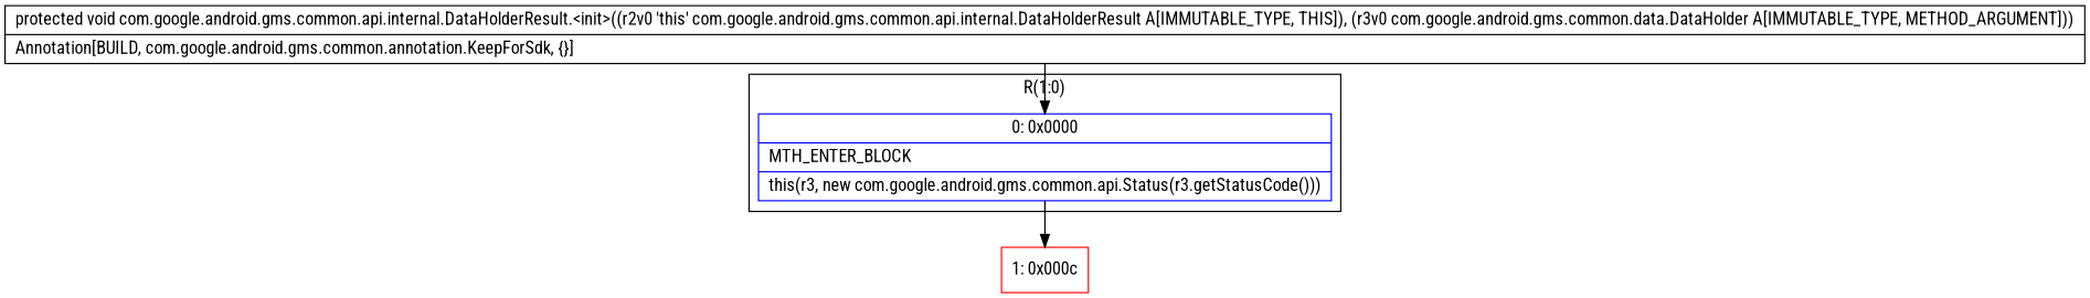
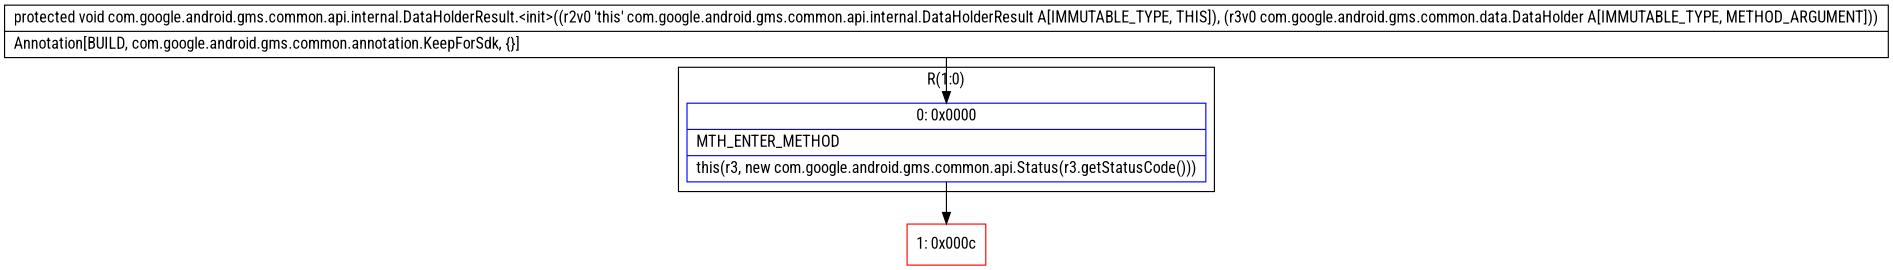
  digraph {
    fontname="Roboto Condensed"
    node [shape=record fontname="Roboto Condensed"]
    edge [fontname="Roboto Condensed"]
-   n1 [color=blue label="{0\:\ 0x0000|MTH_ENTER_BLOCK\l|this(r3, new com.google.android.gms.common.api.Status(r3.getStatusCode()))\l}"]
+   n1 [color=blue label="{0\:\ 0x0000|MTH_ENTER_METHOD\l|this(r3, new com.google.android.gms.common.api.Status(r3.getStatusCode()))\l}"]
    n2 [color=red label="{1\:\ 0x000c}"]
    n3 [label="{protected void com.google.android.gms.common.api.internal.DataHolderResult.\<init\>((r2v0 'this' com.google.android.gms.common.api.internal.DataHolderResult A[IMMUTABLE_TYPE, THIS]), (r3v0 com.google.android.gms.common.data.DataHolder A[IMMUTABLE_TYPE, METHOD_ARGUMENT]))  | Annotation[BUILD, com.google.android.gms.common.annotation.KeepForSdk, \{\}]\l}"]
    subgraph cluster_1 {
      label="R(1:0)"
      n1
    }
    n1 -> n2
    n3 -> n1
  }
